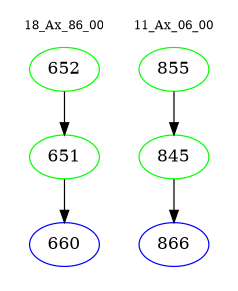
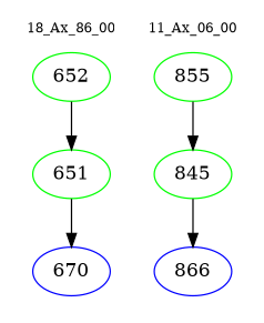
  digraph {
    node [color=green]
    edge [color=black]
    n1 [label=652]
    n2 [label=651]
-   n3 [color=blue label=660]
+   n3 [color=blue label=670]
    n4 [label=855]
    n5 [label=845]
    n6 [color=blue label=866]
    subgraph cluster_1 {
      color=white
      fontsize=10
      label="18_Ax_86_00"
      n1
      n2
      n3
    }
    subgraph cluster_2 {
      color=white
      fontsize=10
      label="11_Ax_06_00"
      n4
      n5
      n6
    }
    n1 -> n2
    n2 -> n3
    n4 -> n5
    n5 -> n6
  }
